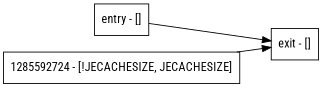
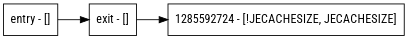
  digraph {
    fontname="Roboto Condensed"
    rankdir=LR
    node [fontname="Roboto Condensed" shape=record]
    edge [fontname="Roboto Condensed"]
    n1 [label="entry - []"]
    n2 [label="exit - []"]
    n3 [label="1285592724 - [!JECACHESIZE, JECACHESIZE]"]
    n1 -> n2
-   n3 -> n2
+   n2 -> n3
  }
